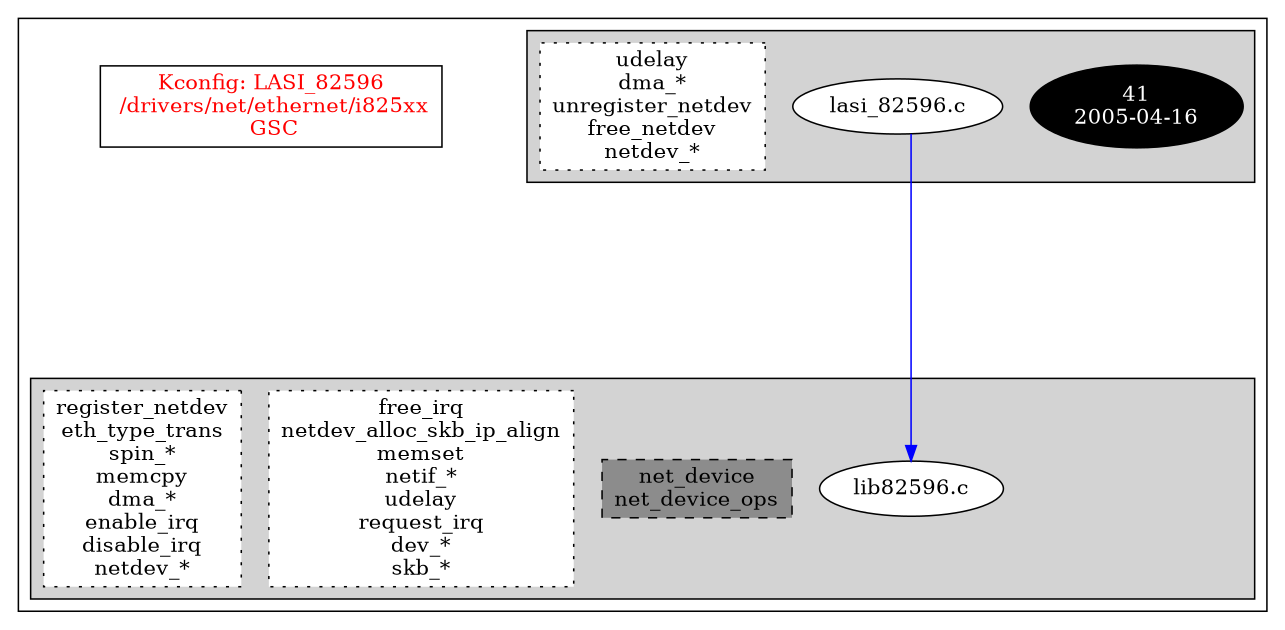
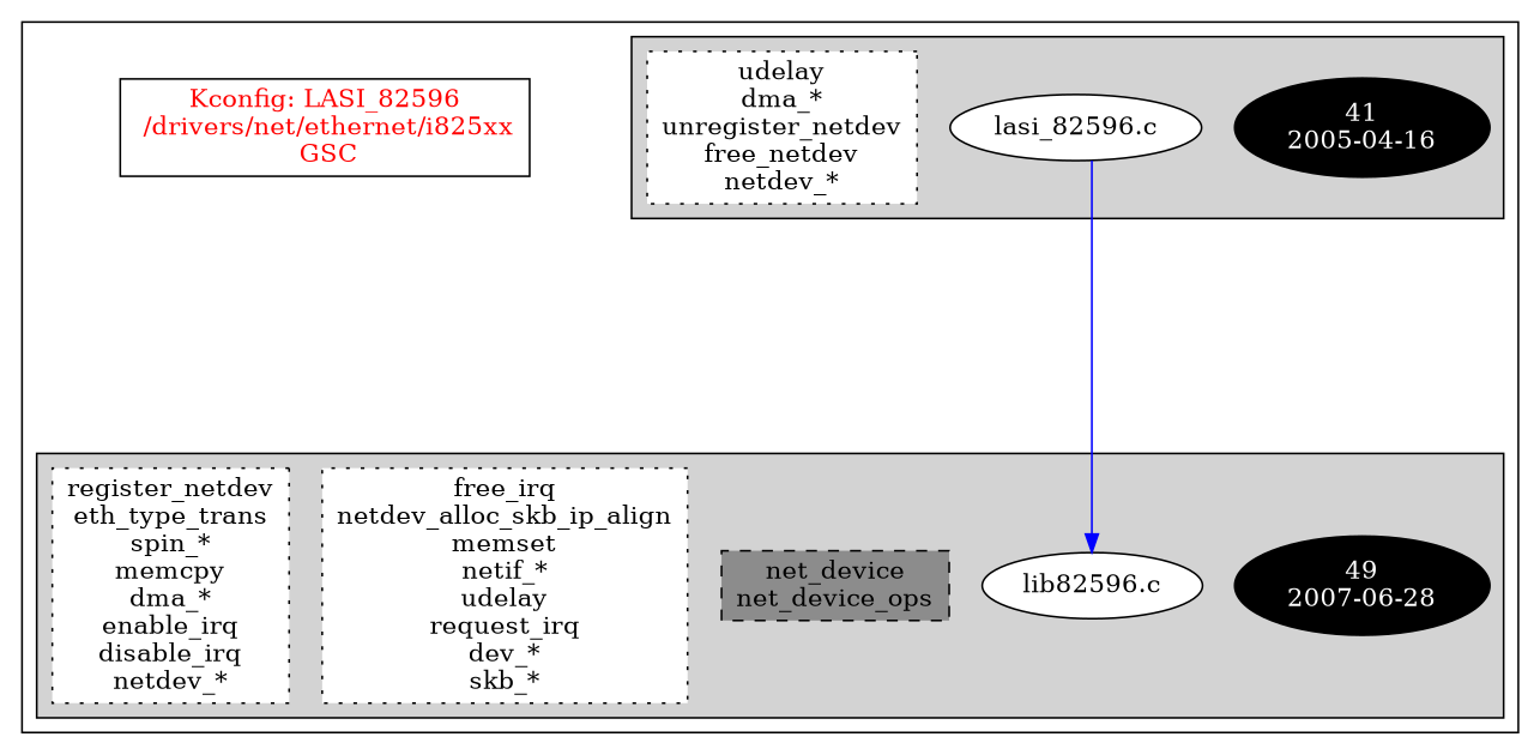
  digraph {
    ranksep=2
    splines=ortho
    node [fillcolor=white fontcolor=black style=filled shape=box]
+   n1 [fillcolor=black fontcolor=white label="49\n2007-06-28" shape=""]
    n2 [label="lib82596.c\n" shape=""]
    n3 [fillcolor=grey55 label="net_device\nnet_device_ops\n" style="filled,dashed"]
    n4 [label="free_irq\nnetdev_alloc_skb_ip_align\nmemset\nnetif_*\nudelay\nrequest_irq\ndev_*\nskb_*\n" style="filled,dotted"]
    n5 [label="register_netdev\neth_type_trans\nspin_*\nmemcpy\ndma_*\nenable_irq\ndisable_irq\nnetdev_*\n" style="filled,dotted"]
    n6 [fillcolor=black fontcolor=white label="41\n2005-04-16" shape=""]
    n7 [label="lasi_82596.c\n" shape=""]
    n8 [label="udelay\ndma_*\nunregister_netdev\nfree_netdev\nnetdev_*\n" style="filled,dotted"]
    n9 [fontcolor=red label="Kconfig: LASI_82596\n /drivers/net/ethernet/i825xx\n  GSC " fillcolor="" style=""]
    subgraph cluster_1 {
      n9
      subgraph cluster_2 {
        style=filled
+       n1
        n2
        n3
        n4
        n5
      }
      subgraph cluster_3 {
        style=filled
        n6
        n7
        n8
      }
    }
    n7 -> n2 [color=blue]
  }
